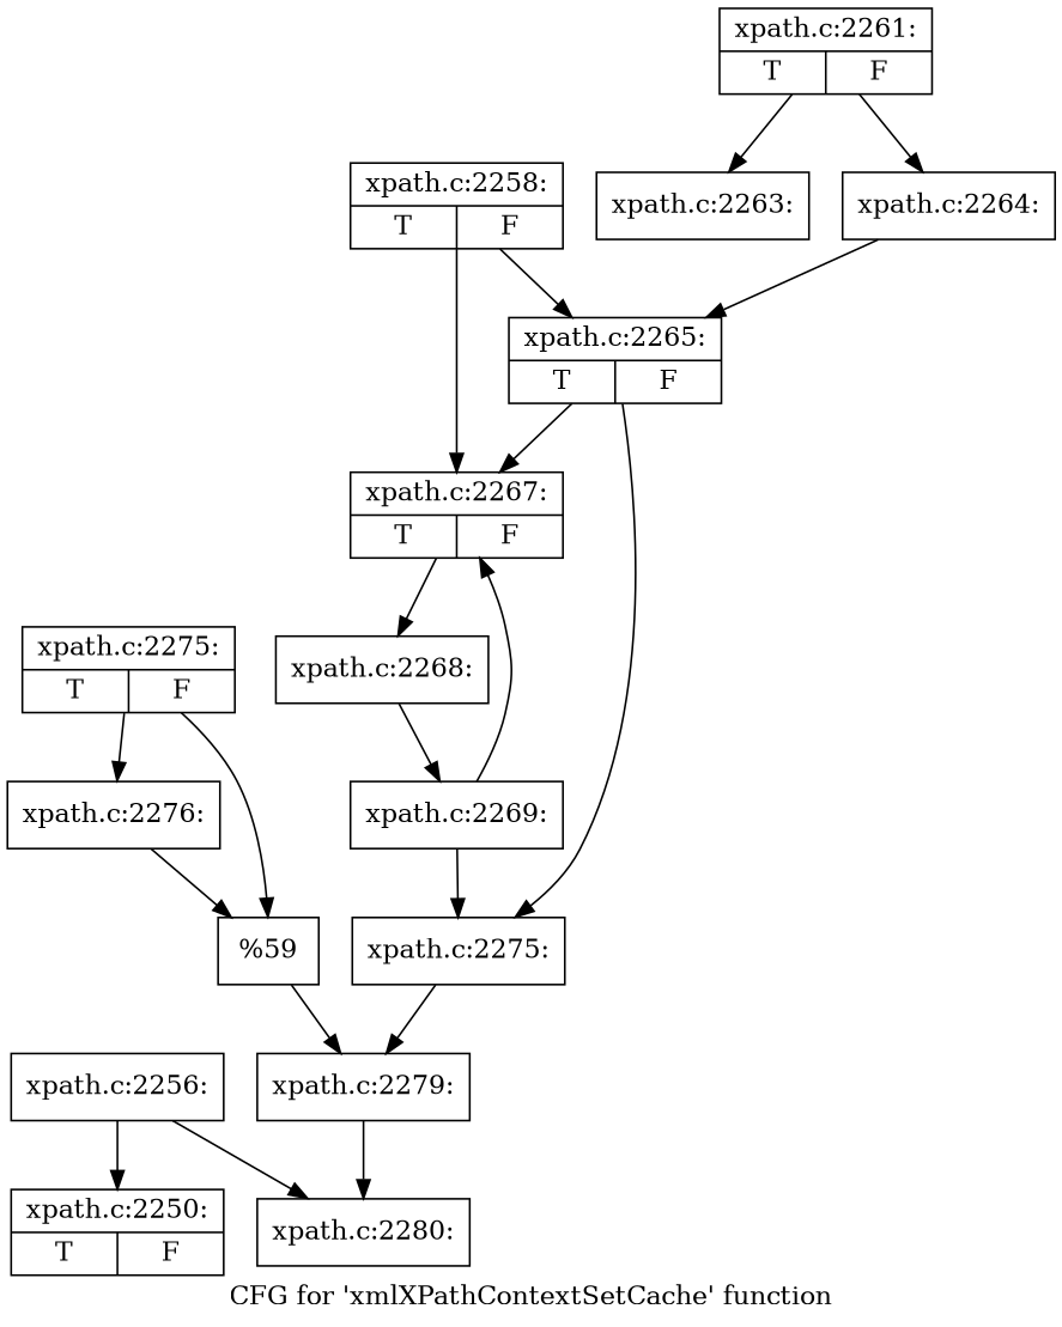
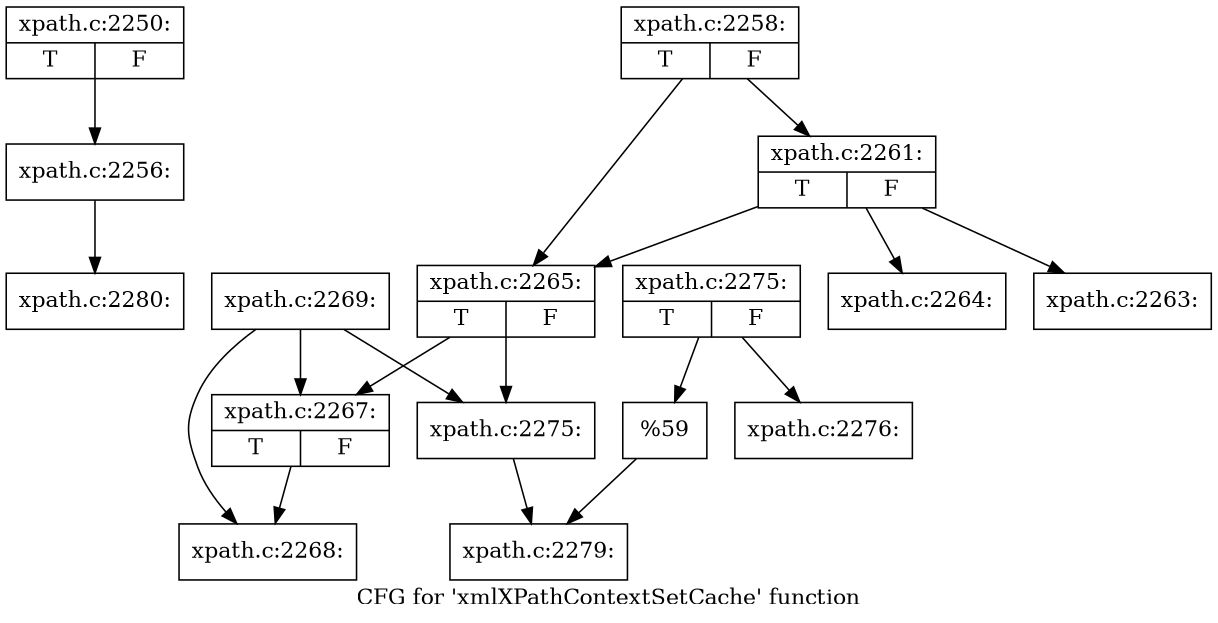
  digraph {
    fontname="DejaVu Serif"
    label="CFG for 'xmlXPathContextSetCache' function"
    node [fontname="DejaVu Serif" shape=record]
    edge [fontname="DejaVu Serif"]
    n1 [label="{xpath.c:2250:|{<s0>T|<s1>F}}"]
    n2 [label="{xpath.c:2256:}"]
    n3 [label="{xpath.c:2280:}"]
    n4 [label="{xpath.c:2258:|{<s0>T|<s1>F}}"]
    n5 [label="{xpath.c:2261:|{<s0>T|<s1>F}}"]
    n6 [label="{xpath.c:2265:|{<s0>T|<s1>F}}"]
    n7 [label="{xpath.c:2275:|{<s0>T|<s1>F}}"]
    n8 [label="{xpath.c:2276:}"]
    n9 [label="{%59}"]
    n10 [label="{xpath.c:2263:}"]
    n11 [label="{xpath.c:2264:}"]
    n12 [label="{xpath.c:2267:|{<s0>T|<s1>F}}"]
    n13 [label="{xpath.c:2275:}"]
    n14 [label="{xpath.c:2279:}"]
    n15 [label="{xpath.c:2268:}"]
    n16 [label="{xpath.c:2269:}"]
-   n2 -> n1
+   n1 -> n2
    n2 -> n3
-   n4 -> n12
+   n4 -> n5
    n4 -> n6
    n5 -> n10
    n5 -> n11
    n6 -> n12
    n6 -> n13
    n7 -> n8
    n7 -> n9
-   n8 -> n9
    n9 -> n14
-   n11 -> n6
+   n5 -> n6
    n12 -> n15
    n13 -> n14
-   n14 -> n3
-   n15 -> n16
+   n16 -> n15
    n16 -> n12
    n16 -> n13
  }
